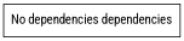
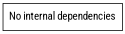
  digraph {
    concentrate=true
    splines=true
    fontname="Roboto Condensed"
-   "No internal dependencies" [fillcolor=white shape=record style=filled fontname="Roboto Condensed" label="No dependencies dependencies"]
+   "No internal dependencies" [fillcolor=white shape=record style=filled fontname="Roboto Condensed"]
  }
